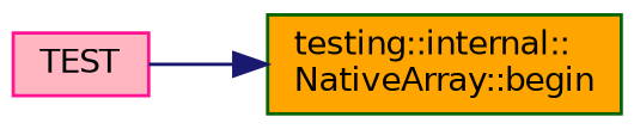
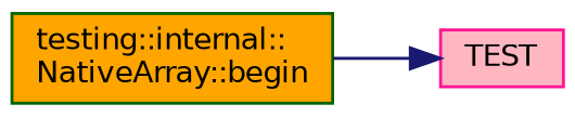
  digraph {
    rankdir=LR
    node [fontname=Helvetica fontsize=10 shape=record style=filled]
    n1 [color=deeppink fillcolor=lightpink fontcolor=black height=0.2 label=TEST width=0.4]
    n2 [color=darkgreen fillcolor=orange height=0.2 label="testing::internal::\lNativeArray::begin" width=0.4]
-   n1 -> n2 [color=midnightblue fontname=Helvetica fontsize=10 labelfontname=Helvetica labelfontsize=10 style=solid]
+   n2 -> n1 [color=midnightblue fontname=Helvetica fontsize=10 labelfontname=Helvetica labelfontsize=10 style=solid]
  }
